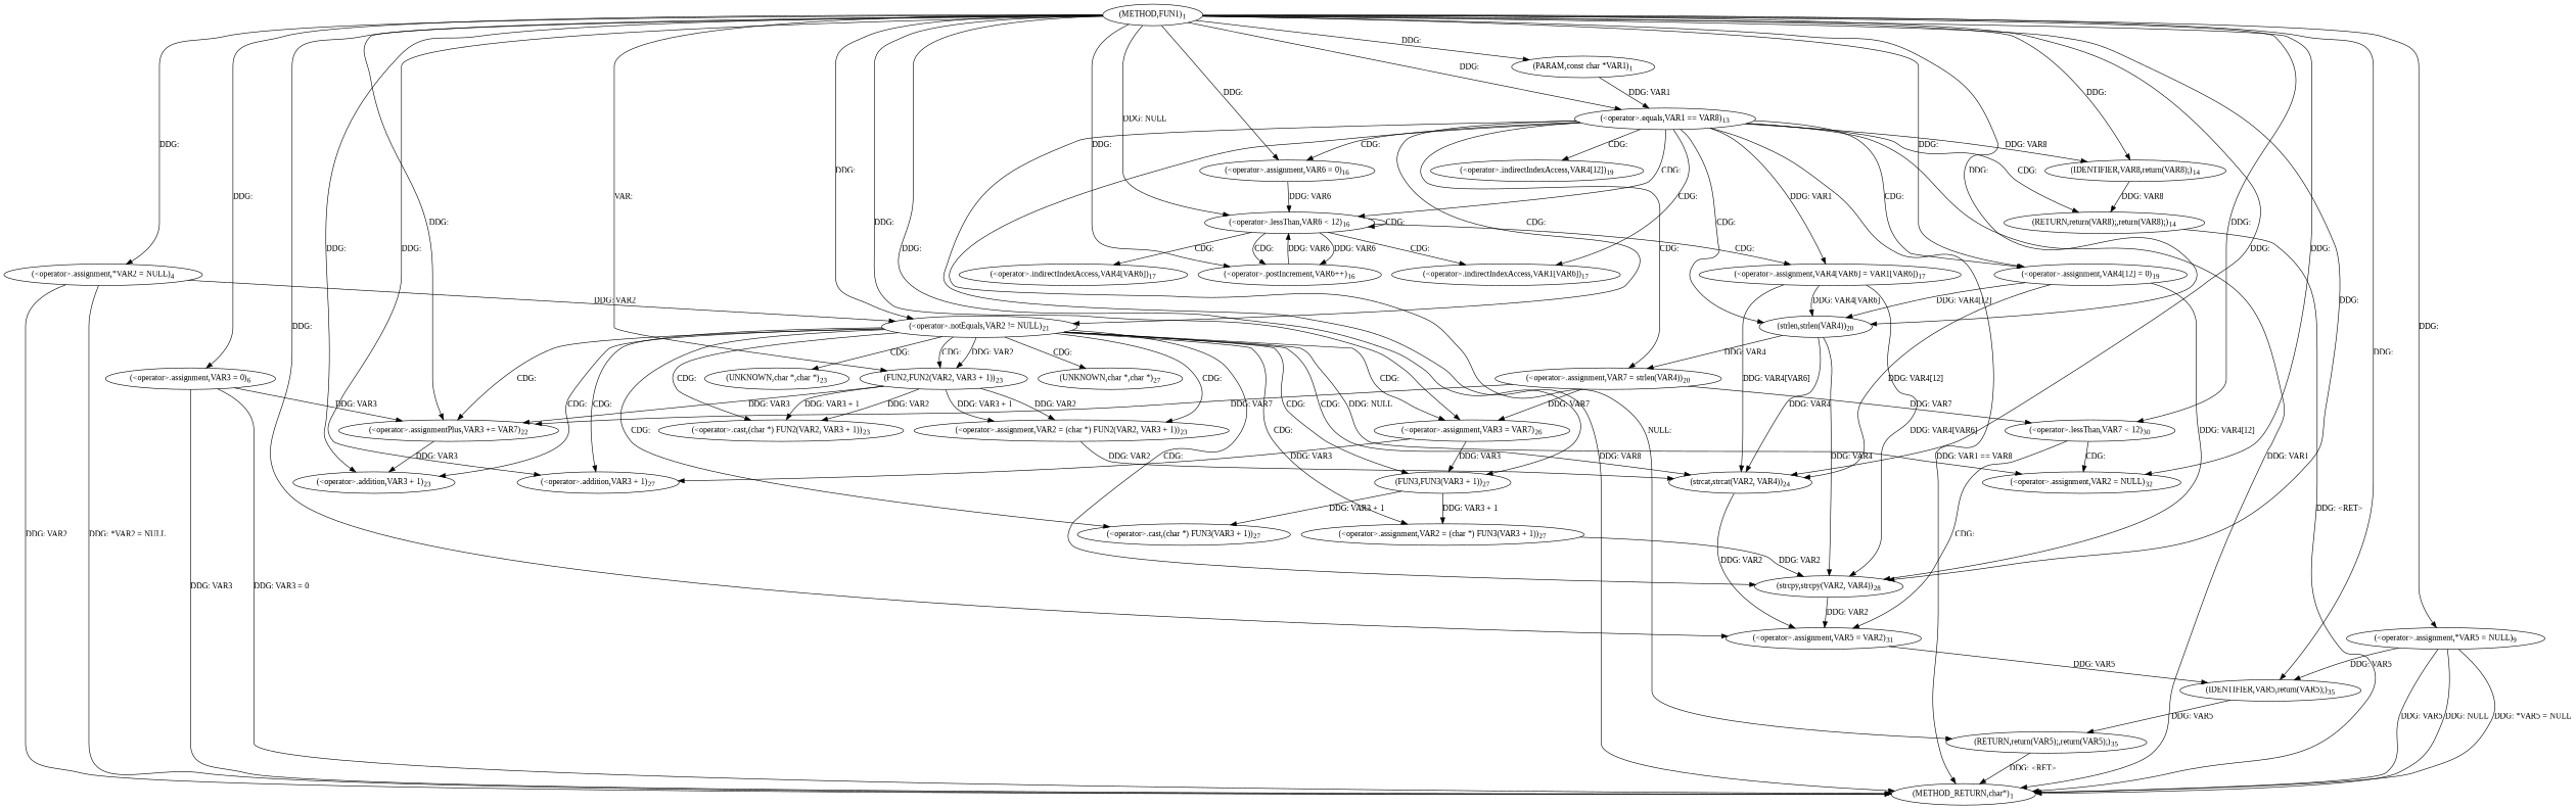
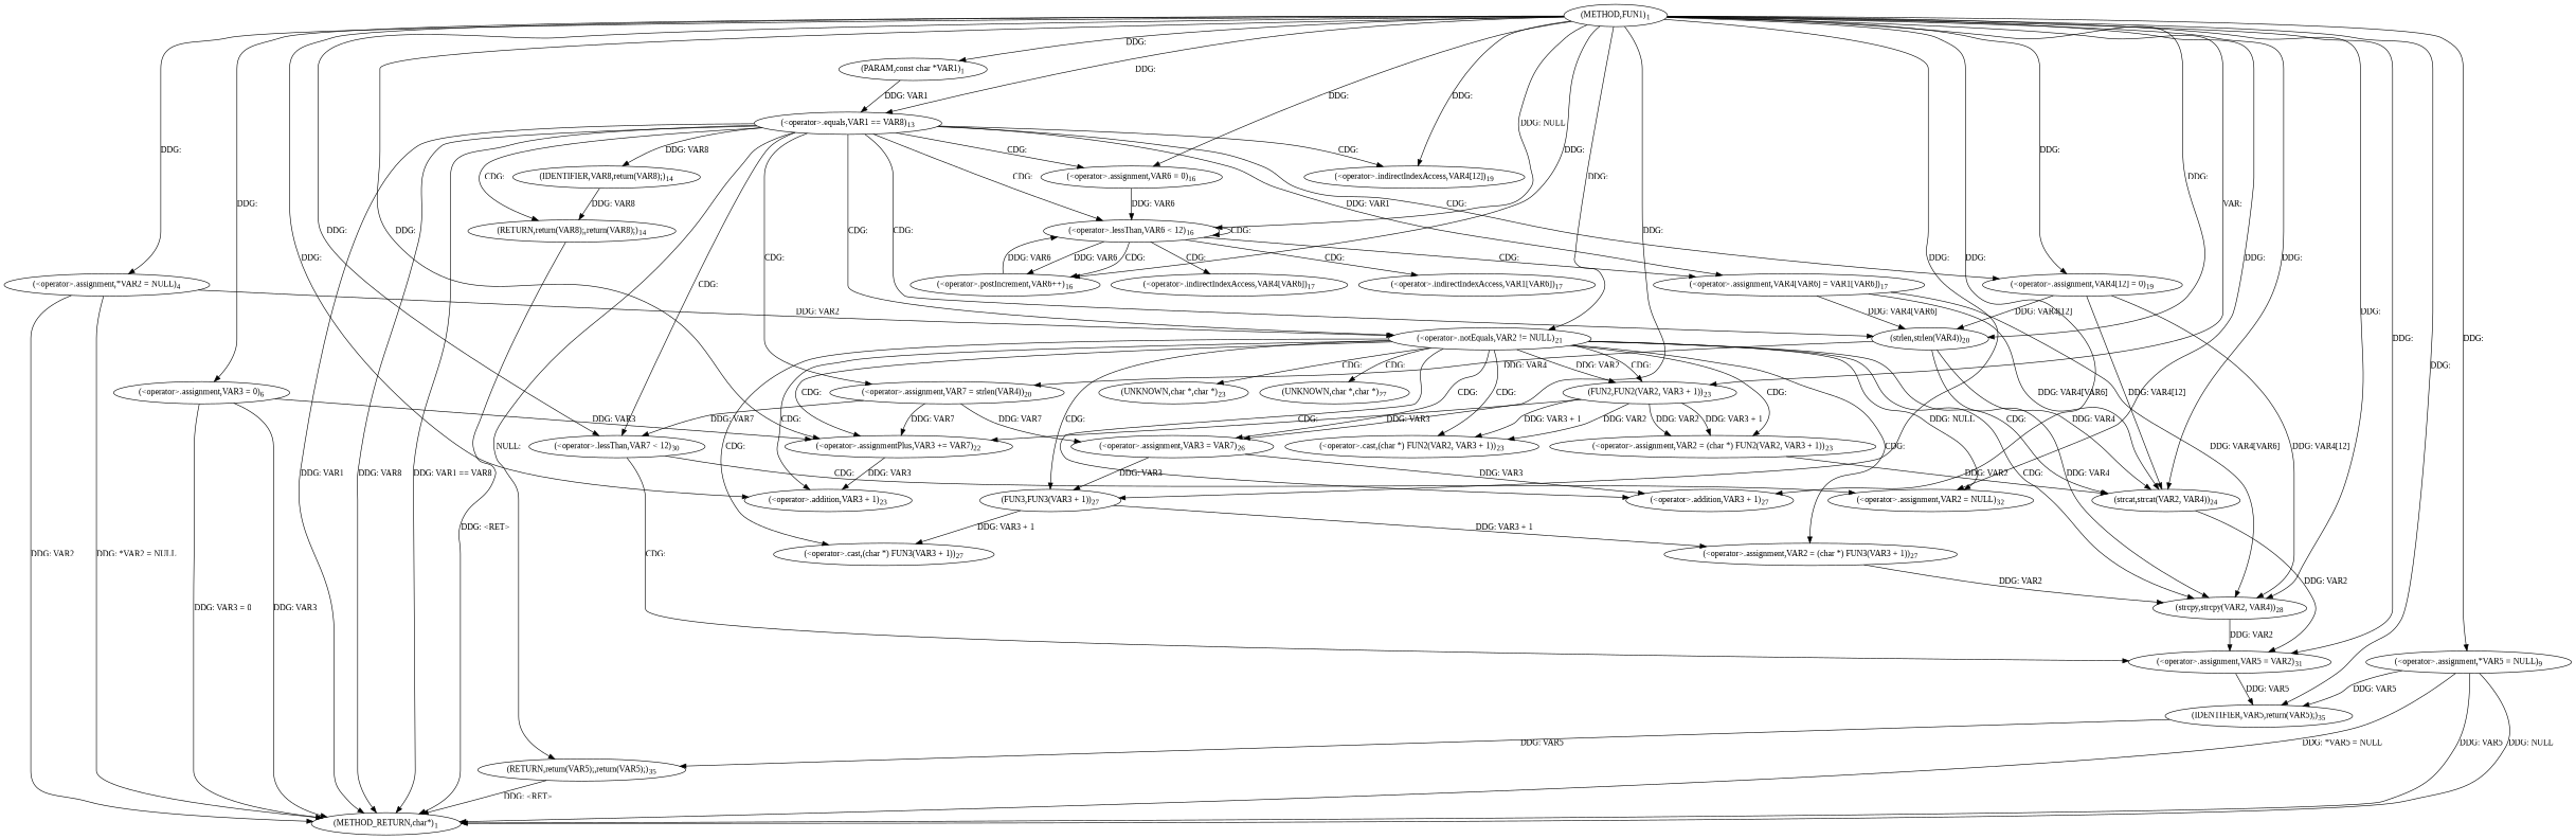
  digraph {
    fontname="Liberation Serif"
    node [fontname="Liberation Serif"]
    edge [fontname="Liberation Serif"]
    n1 [label=<(METHOD,FUN1)<SUB>1</SUB>>]
    n2 [label=<(PARAM,const char *VAR1)<SUB>1</SUB>>]
    n3 [label=<(&lt;operator&gt;.assignment,*VAR2 = NULL)<SUB>4</SUB>>]
    n4 [label=<(&lt;operator&gt;.assignment,VAR3 = 0)<SUB>6</SUB>>]
    n5 [label=<(&lt;operator&gt;.assignment,*VAR5 = NULL)<SUB>9</SUB>>]
    n6 [label=<(&lt;operator&gt;.assignment,VAR4[12] = 0)<SUB>19</SUB>>]
    n7 [label=<(&lt;operator&gt;.equals,VAR1 == VAR8)<SUB>13</SUB>>]
    n8 [label=<(&lt;operator&gt;.lessThan,VAR6 &lt; 12)<SUB>16</SUB>>]
    n9 [label=<(&lt;operator&gt;.postIncrement,VAR6++)<SUB>16</SUB>>]
    n10 [label=<(&lt;operator&gt;.notEquals,VAR2 != NULL)<SUB>21</SUB>>]
    n11 [label=<(&lt;operator&gt;.lessThan,VAR7 &lt; 12)<SUB>30</SUB>>]
    n12 [label=<(IDENTIFIER,VAR5,return(VAR5);)<SUB>35</SUB>>]
    n13 [label=<(&lt;operator&gt;.assignment,VAR6 = 0)<SUB>16</SUB>>]
    n14 [label=<(strlen,strlen(VAR4))<SUB>20</SUB>>]
    n15 [label=<(&lt;operator&gt;.assignmentPlus,VAR3 += VAR7)<SUB>22</SUB>>]
    n16 [label=<(strcat,strcat(VAR2, VAR4))<SUB>24</SUB>>]
    n17 [label=<(&lt;operator&gt;.assignment,VAR5 = VAR2)<SUB>31</SUB>>]
    n18 [label=<(&lt;operator&gt;.assignment,VAR2 = NULL)<SUB>32</SUB>>]
    n19 [label=<(IDENTIFIER,VAR8,return(VAR8);)<SUB>14</SUB>>]
    n20 [label=<(&lt;operator&gt;.assignment,VAR3 = VAR7)<SUB>26</SUB>>]
    n21 [label=<(strcpy,strcpy(VAR2, VAR4))<SUB>28</SUB>>]
    n22 [label=<(FUN2,FUN2(VAR2, VAR3 + 1))<SUB>23</SUB>>]
    n23 [label=<(&lt;operator&gt;.addition,VAR3 + 1)<SUB>23</SUB>>]
    n24 [label=<(FUN3,FUN3(VAR3 + 1))<SUB>27</SUB>>]
    n25 [label=<(&lt;operator&gt;.addition,VAR3 + 1)<SUB>27</SUB>>]
    n26 [label=<(METHOD_RETURN,char*)<SUB>1</SUB>>]
    n27 [label=<(&lt;operator&gt;.assignment,VAR7 = strlen(VAR4))<SUB>20</SUB>>]
    n28 [label=<(RETURN,return(VAR5);,return(VAR5);)<SUB>35</SUB>>]
    n29 [label=<(RETURN,return(VAR8);,return(VAR8);)<SUB>14</SUB>>]
    n30 [label=<(&lt;operator&gt;.assignment,VAR4[VAR6] = VAR1[VAR6])<SUB>17</SUB>>]
    n31 [label=<(&lt;operator&gt;.indirectIndexAccess,VAR4[12])<SUB>19</SUB>>]
    n32 [label=<(&lt;operator&gt;.indirectIndexAccess,VAR4[VAR6])<SUB>17</SUB>>]
    n33 [label=<(&lt;operator&gt;.indirectIndexAccess,VAR1[VAR6])<SUB>17</SUB>>]
    n34 [label=<(&lt;operator&gt;.assignment,VAR2 = (char *) FUN2(VAR2, VAR3 + 1))<SUB>23</SUB>>]
    n35 [label=<(&lt;operator&gt;.assignment,VAR2 = (char *) FUN3(VAR3 + 1))<SUB>27</SUB>>]
    n36 [label=<(&lt;operator&gt;.cast,(char *) FUN2(VAR2, VAR3 + 1))<SUB>23</SUB>>]
    n37 [label=<(&lt;operator&gt;.cast,(char *) FUN3(VAR3 + 1))<SUB>27</SUB>>]
    n38 [label=<(UNKNOWN,char *,char *)<SUB>23</SUB>>]
    n39 [label=<(UNKNOWN,char *,char *)<SUB>27</SUB>>]
    n1 -> n2 [label="DDG: "]
    n1 -> n3 [label="DDG: "]
    n1 -> n4 [label="DDG: "]
    n1 -> n5 [label="DDG: "]
    n1 -> n6 [label="DDG: "]
    n1 -> n7 [label="DDG: "]
    n1 -> n8 [label="DDG: NULL"]
    n1 -> n9 [label="DDG: "]
    n1 -> n10 [label="DDG: "]
    n1 -> n11 [label="DDG: "]
    n1 -> n12 [label="DDG: "]
    n1 -> n13 [label="DDG: "]
    n1 -> n14 [label="DDG: "]
    n1 -> n15 [label="DDG: "]
    n1 -> n16 [label="DDG: "]
    n1 -> n17 [label="DDG: "]
    n1 -> n18 [label="DDG: "]
-   n1 -> n19 [label="DDG: "]
+   n1 -> n31 [label="DDG: "]
    n1 -> n20 [label="DDG: "]
    n1 -> n21 [label="DDG: "]
    n1 -> n22 [label="VAR: "]
    n1 -> n23 [label="DDG: "]
    n1 -> n24 [label="DDG: "]
    n1 -> n25 [label="DDG: "]
    n2 -> n7 [label="DDG: VAR1"]
    n3 -> n10 [label="DDG: VAR2"]
    n3 -> n26 [label="DDG: VAR2"]
    n3 -> n26 [label="DDG: *VAR2 = NULL"]
    n4 -> n15 [label="DDG: VAR3"]
    n4 -> n26 [label="DDG: VAR3"]
    n4 -> n26 [label="DDG: VAR3 = 0"]
    n5 -> n12 [label="DDG: VAR5"]
    n5 -> n26 [label="DDG: VAR5"]
    n5 -> n26 [label="DDG: NULL"]
    n5 -> n26 [label="DDG: *VAR5 = NULL"]
    n6 -> n14 [label="DDG: VAR4[12]"]
    n6 -> n16 [label="DDG: VAR4[12]"]
    n6 -> n21 [label="DDG: VAR4[12]"]
    n7 -> n6 [label="CDG: "]
    n7 -> n8 [label="CDG: "]
    n7 -> n10 [label="CDG: "]
-   n7 -> n33 [label="CDG: "]
+   n7 -> n11 [label="CDG: "]
    n7 -> n13 [label="CDG: "]
    n7 -> n14 [label="CDG: "]
    n7 -> n19 [label="DDG: VAR8"]
    n7 -> n26 [label="DDG: VAR1"]
    n7 -> n26 [label="DDG: VAR8"]
    n7 -> n26 [label="DDG: VAR1 == VAR8"]
    n7 -> n27 [label="CDG: "]
    n7 -> n28 [label="NULL: "]
    n7 -> n29 [label="CDG: "]
    n7 -> n30 [label="DDG: VAR1"]
    n7 -> n31 [label="CDG: "]
    n8 -> n8 [label="CDG: "]
    n8 -> n9 [label="DDG: VAR6"]
    n8 -> n9 [label="CDG: "]
    n8 -> n30 [label="CDG: "]
    n8 -> n32 [label="CDG: "]
    n8 -> n33 [label="CDG: "]
    n9 -> n8 [label="DDG: VAR6"]
    n10 -> n15 [label="CDG: "]
    n10 -> n16 [label="CDG: "]
    n10 -> n18 [label="DDG: NULL"]
    n10 -> n20 [label="CDG: "]
    n10 -> n21 [label="CDG: "]
    n10 -> n22 [label="DDG: VAR2"]
    n10 -> n22 [label="CDG: "]
    n10 -> n23 [label="CDG: "]
    n10 -> n24 [label="CDG: "]
    n10 -> n25 [label="CDG: "]
    n10 -> n34 [label="CDG: "]
    n10 -> n35 [label="CDG: "]
    n10 -> n36 [label="CDG: "]
    n10 -> n37 [label="CDG: "]
    n10 -> n38 [label="CDG: "]
    n10 -> n39 [label="CDG: "]
    n11 -> n17 [label="CDG: "]
    n11 -> n18 [label="CDG: "]
    n12 -> n28 [label="DDG: VAR5"]
    n13 -> n8 [label="DDG: VAR6"]
    n14 -> n16 [label="DDG: VAR4"]
    n14 -> n21 [label="DDG: VAR4"]
    n14 -> n27 [label="DDG: VAR4"]
    n15 -> n23 [label="DDG: VAR3"]
    n16 -> n17 [label="DDG: VAR2"]
    n17 -> n12 [label="DDG: VAR5"]
    n19 -> n29 [label="DDG: VAR8"]
    n20 -> n24 [label="DDG: VAR3"]
    n20 -> n25 [label="DDG: VAR3"]
    n21 -> n17 [label="DDG: VAR2"]
    n22 -> n15 [label="DDG: VAR3"]
    n22 -> n34 [label="DDG: VAR2"]
    n22 -> n34 [label="DDG: VAR3 + 1"]
    n22 -> n36 [label="DDG: VAR2"]
    n22 -> n36 [label="DDG: VAR3 + 1"]
    n24 -> n35 [label="DDG: VAR3 + 1"]
    n24 -> n37 [label="DDG: VAR3 + 1"]
    n27 -> n11 [label="DDG: VAR7"]
    n27 -> n15 [label="DDG: VAR7"]
    n27 -> n20 [label="DDG: VAR7"]
    n28 -> n26 [label="DDG: &lt;RET&gt;"]
    n29 -> n26 [label="DDG: &lt;RET&gt;"]
    n30 -> n14 [label="DDG: VAR4[VAR6]"]
    n30 -> n16 [label="DDG: VAR4[VAR6]"]
    n30 -> n21 [label="DDG: VAR4[VAR6]"]
    n34 -> n16 [label="DDG: VAR2"]
    n35 -> n21 [label="DDG: VAR2"]
  }
